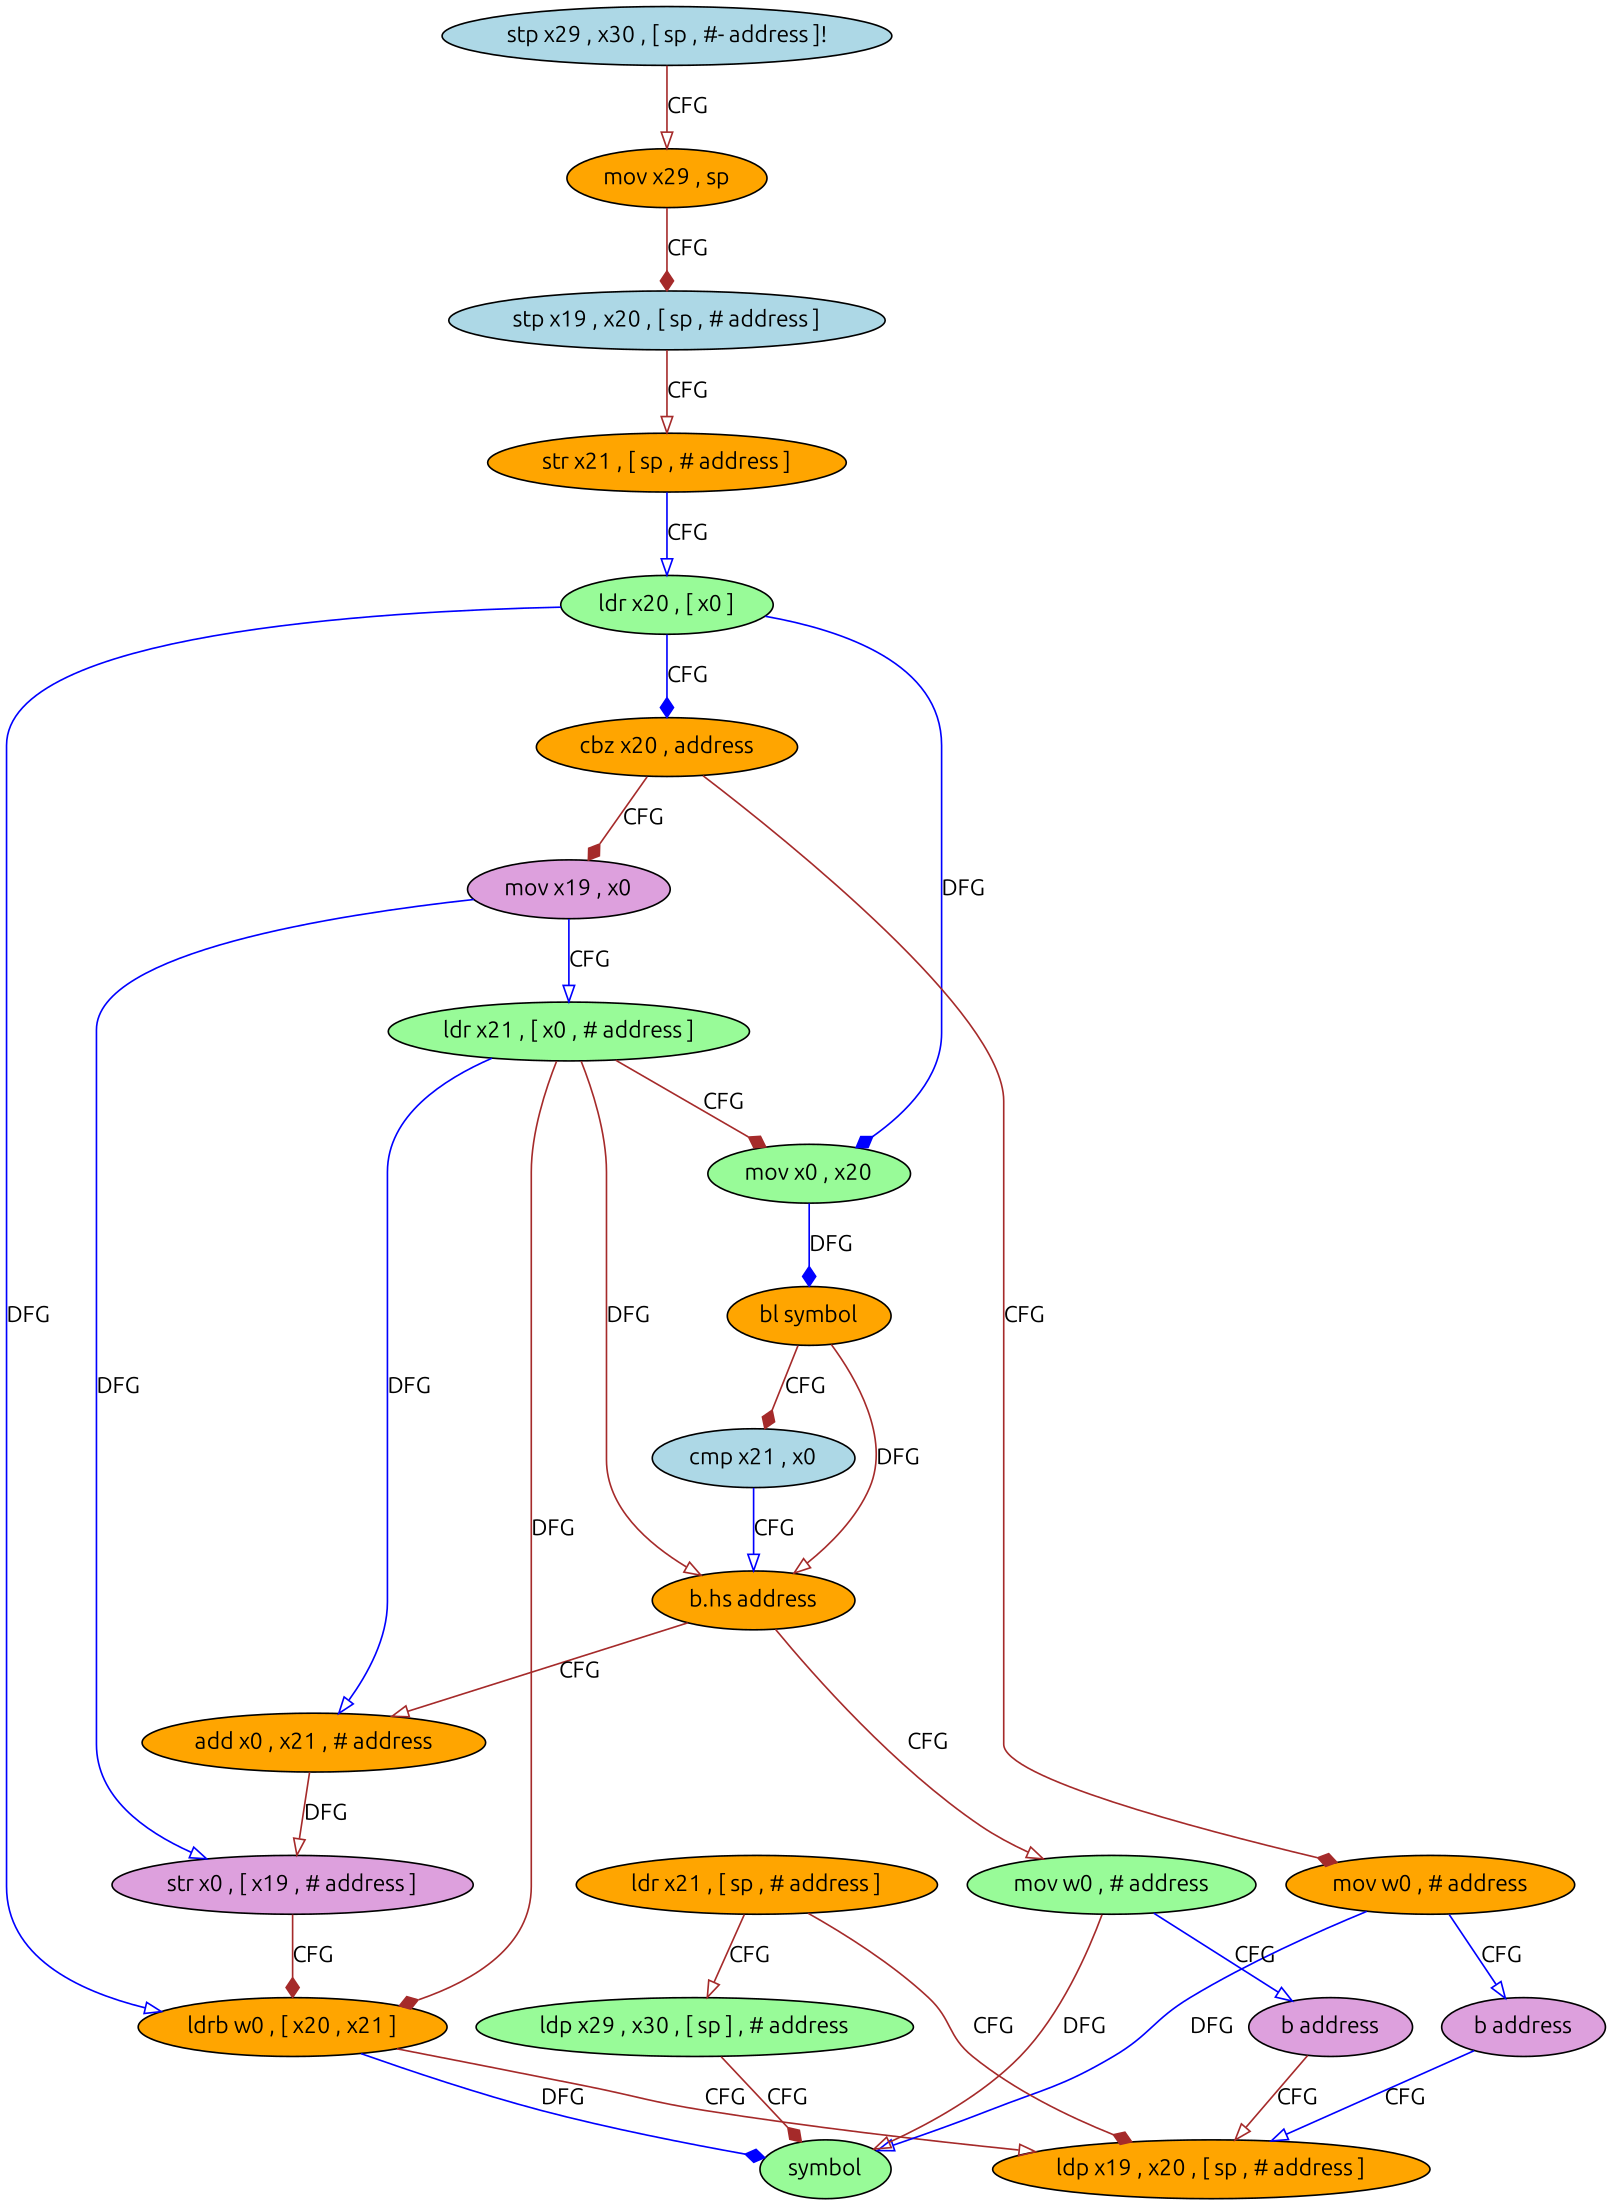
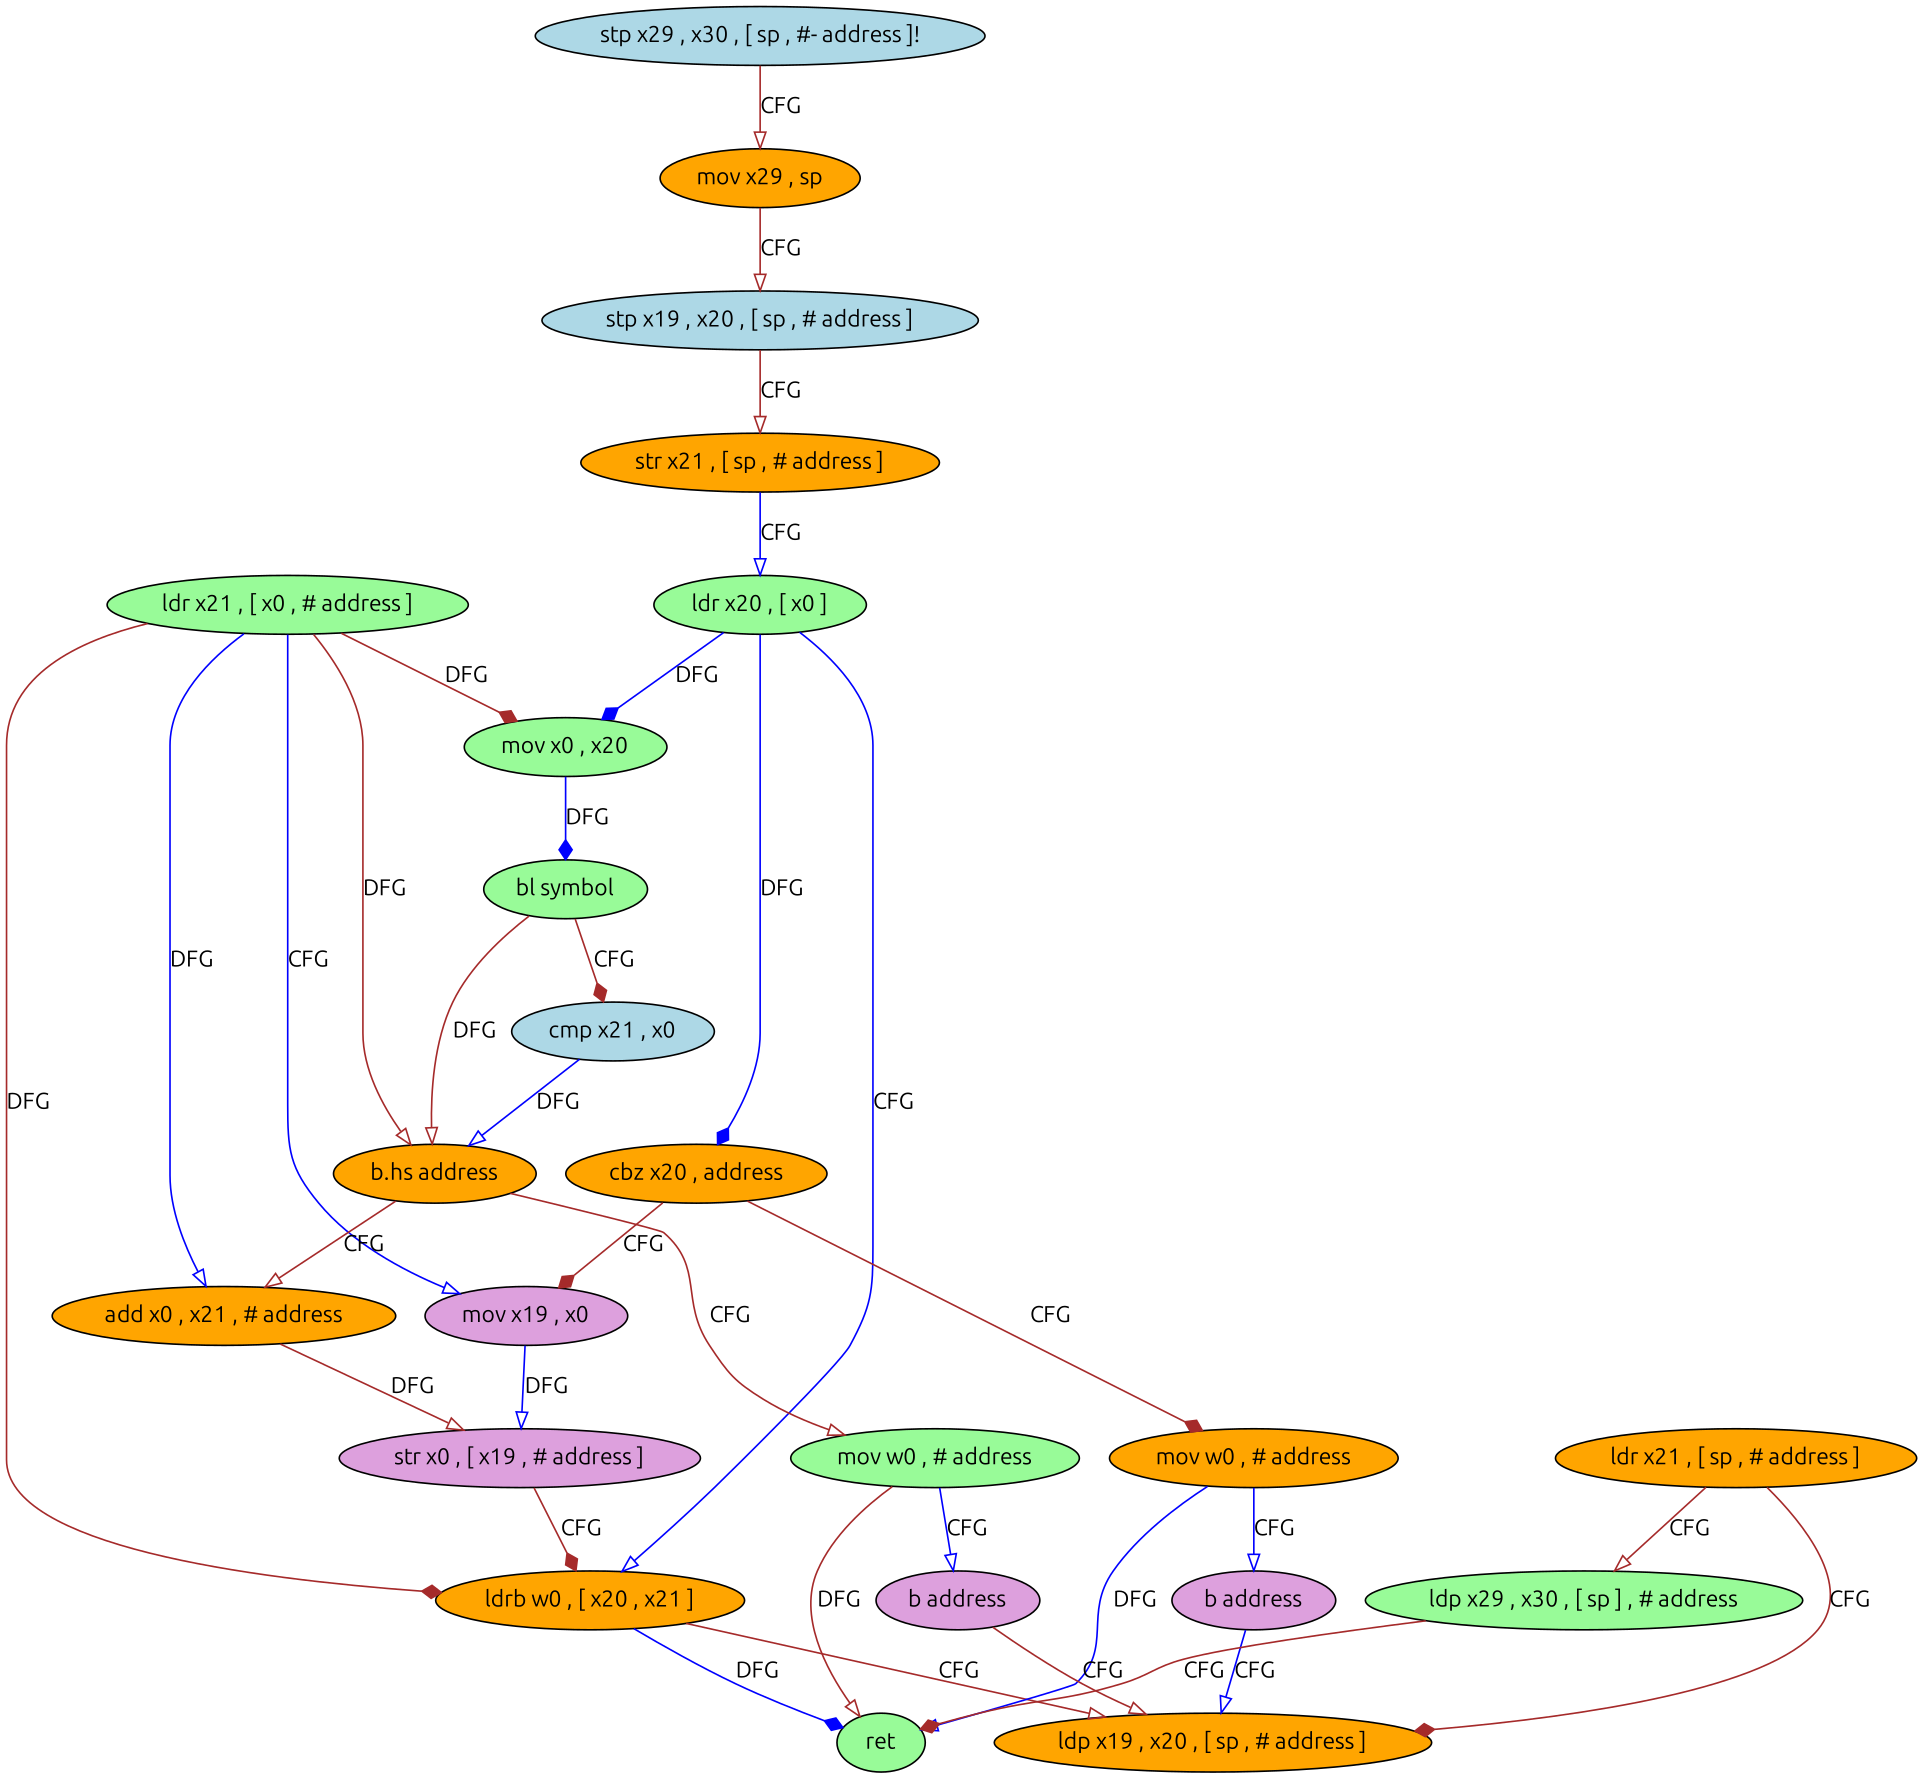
  digraph {
    fontname=Ubuntu
    node [fillcolor=orange fontname=Ubuntu style=filled]
    edge [arrowhead=onormal color=brown fontname=Ubuntu]
    n1 [fillcolor=lightblue label="stp x29 , x30 , [ sp , #- address ]!"]
    n2 [label="mov x29 , sp"]
    n3 [fillcolor=lightblue label="stp x19 , x20 , [ sp , # address ]"]
    n4 [label="str x21 , [ sp , # address ]"]
    n5 [fillcolor=palegreen label="ldr x20 , [ x0 ]"]
    n6 [label="cbz x20 , address"]
    n7 [fillcolor=palegreen label="mov x0 , x20"]
    n8 [label="ldrb w0 , [ x20 , x21 ]"]
    n9 [label="mov w0 , # address"]
    n10 [fillcolor=plum label="mov x19 , x0"]
-   n11 [label="bl symbol"]
-   n12 [fillcolor=palegreen label=symbol]
+   n11 [fillcolor=palegreen label="bl symbol"]
+   n12 [fillcolor=palegreen label=ret]
    n13 [label="ldp x19 , x20 , [ sp , # address ]"]
    n14 [fillcolor=plum label="b address"]
    n15 [fillcolor=palegreen label="ldr x21 , [ x0 , # address ]"]
    n16 [fillcolor=plum label="str x0 , [ x19 , # address ]"]
    n17 [label="b.hs address"]
    n18 [label="add x0 , x21 , # address"]
    n19 [label="ldr x21 , [ sp , # address ]"]
    n20 [fillcolor=palegreen label="ldp x29 , x30 , [ sp ] , # address"]
    n21 [fillcolor=palegreen label="mov w0 , # address"]
    n22 [fillcolor=lightblue label="cmp x21 , x0"]
    n23 [fillcolor=plum label="b address"]
    n1 -> n2 [label=CFG]
-   n2 -> n3 [arrowhead=diamond label=CFG]
+   n2 -> n3 [label=CFG]
    n3 -> n4 [label=CFG]
    n4 -> n5 [color=blue label=CFG]
-   n5 -> n6 [arrowhead=diamond color=blue label=CFG]
+   n5 -> n6 [arrowhead=diamond color=blue label=DFG]
    n5 -> n7 [arrowhead=diamond color=blue label=DFG]
-   n5 -> n8 [color=blue label=DFG]
+   n5 -> n8 [color=blue label=CFG]
    n6 -> n9 [arrowhead=diamond label=CFG]
    n6 -> n10 [arrowhead=diamond label=CFG]
    n7 -> n11 [arrowhead=diamond color=blue label=DFG]
    n8 -> n12 [arrowhead=diamond color=blue label=DFG]
    n8 -> n13 [label=CFG]
    n9 -> n12 [color=blue label=DFG]
    n9 -> n14 [color=blue label=CFG]
-   n10 -> n15 [color=blue label=CFG]
+   n15 -> n10 [color=blue label=CFG]
    n10 -> n16 [color=blue label=DFG]
    n11 -> n17 [label=DFG]
    n11 -> n22 [arrowhead=diamond label=CFG]
    n14 -> n13 [color=blue label=CFG]
-   n15 -> n7 [arrowhead=diamond label=CFG]
+   n15 -> n7 [arrowhead=diamond label=DFG]
    n15 -> n8 [arrowhead=diamond label=DFG]
    n15 -> n17 [label=DFG]
    n15 -> n18 [color=blue label=DFG]
    n16 -> n8 [arrowhead=diamond label=CFG]
    n17 -> n18 [label=CFG]
    n17 -> n21 [label=CFG]
    n18 -> n16 [label=DFG]
    n19 -> n13 [arrowhead=diamond label=CFG]
    n19 -> n20 [label=CFG]
    n20 -> n12 [arrowhead=diamond label=CFG]
    n21 -> n12 [label=DFG]
    n21 -> n23 [color=blue label=CFG]
-   n22 -> n17 [color=blue label=CFG]
+   n22 -> n17 [color=blue label=DFG]
    n23 -> n13 [label=CFG]
  }
